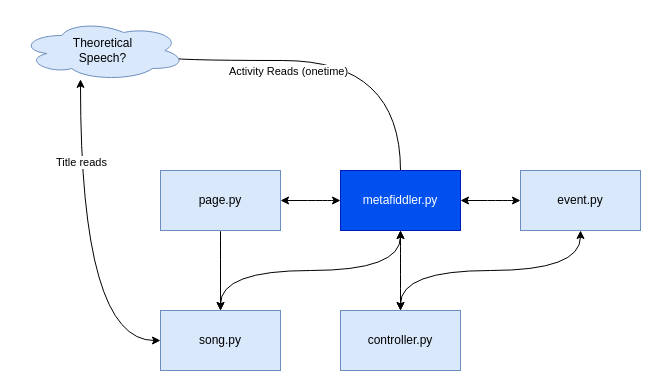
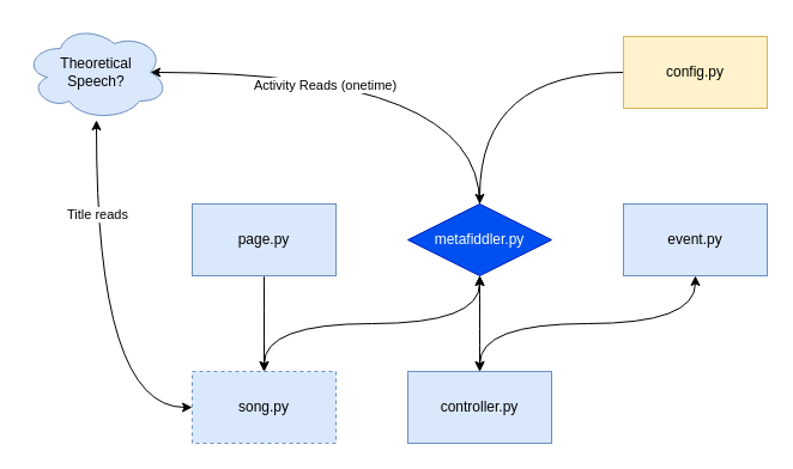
  <mxCell id="0" />
  <mxCell id="1" parent="0" />
  <mxCell id="2" style="edgeStyle=orthogonalEdgeStyle;rounded=0;orthogonalLoop=1;jettySize=auto;html=1;curved=1;startArrow=classic;startFill=1;exitX=0.5;exitY=1;exitDx=0;exitDy=0;entryX=0.5;entryY=0;entryDx=0;entryDy=0;" edge="1" parent="1" source="7" target="8"><mxGeometry relative="1" as="geometry"><Array as="points"><mxPoint x="400" y="270" /><mxPoint x="220" y="270" /></Array></mxGeometry></mxCell>
  <mxCell id="3" style="edgeStyle=orthogonalEdgeStyle;curved=1;rounded=0;orthogonalLoop=1;jettySize=auto;html=1;entryX=0.5;entryY=0;entryDx=0;entryDy=0;startArrow=classic;startFill=1;endArrow=classic;endFill=1;strokeColor=#000000;" edge="1" parent="1" source="7" target="11"><mxGeometry relative="1" as="geometry" /></mxCell>
- <mxCell id="4" style="edgeStyle=orthogonalEdgeStyle;curved=1;rounded=0;orthogonalLoop=1;jettySize=auto;html=1;startArrow=classic;startFill=1;endArrow=classic;endFill=1;strokeColor=#000000;" edge="1" parent="1" source="7" target="19"><mxGeometry relative="1" as="geometry" /></mxCell>
  <mxCell id="5" style="edgeStyle=orthogonalEdgeStyle;rounded=0;orthogonalLoop=1;jettySize=auto;html=1;entryX=0.875;entryY=0.5;entryDx=0;entryDy=0;entryPerimeter=0;startArrow=none;startFill=0;endArrow=classic;endFill=1;strokeColor=#000000;exitX=0.5;exitY=0;exitDx=0;exitDy=0;curved=1;" edge="1" parent="1" source="7" target="17"><mxGeometry relative="1" as="geometry"><Array as="points"><mxPoint x="400" y="60" /></Array></mxGeometry></mxCell>
  <mxCell id="6" value="Activity Reads (onetime)" style="edgeLabel;html=1;align=center;verticalAlign=middle;resizable=0;points=[];" vertex="1" connectable="0" parent="5"><mxGeometry x="0.187" y="-2" relative="1" as="geometry"><mxPoint x="-12" y="12" as="offset" /></mxGeometry></mxCell>
- <mxCell id="7" value="metafiddler.py" style="rounded=0;whiteSpace=wrap;html=1;fillColor=#0050ef;strokeColor=#001DBC;fontColor=#ffffff;" vertex="1" parent="1"><mxGeometry x="340" y="170" width="120" height="60" as="geometry" /></mxCell>
- <mxCell id="8" value="song.py" style="rounded=0;whiteSpace=wrap;html=1;fillColor=#dae8fc;strokeColor=#6c8ebf;" vertex="1" parent="1"><mxGeometry x="160" y="310" width="120" height="60" as="geometry" /></mxCell>
+ <mxCell id="7" value="metafiddler.py" style="rhombus;whiteSpace=wrap;html=1;fillColor=#0050ef;strokeColor=#001DBC;fontColor=#ffffff;" vertex="1" parent="1"><mxGeometry x="340" y="170" width="120" height="60" as="geometry" /></mxCell>
+ <mxCell id="8" value="song.py" style="rounded=0;whiteSpace=wrap;html=1;fillColor=#dae8fc;strokeColor=#6c8ebf;dashed=1;" vertex="1" parent="1"><mxGeometry x="160" y="310" width="120" height="60" as="geometry" /></mxCell>
+ <mxCell id="9" style="edgeStyle=orthogonalEdgeStyle;rounded=0;orthogonalLoop=1;jettySize=auto;html=1;curved=1;" edge="1" parent="1" source="10" target="7"><mxGeometry relative="1" as="geometry" /></mxCell>
+ <mxCell id="10" value="config.py" style="rounded=0;whiteSpace=wrap;html=1;fillColor=#fff2cc;strokeColor=#d6b656;" vertex="1" parent="1"><mxGeometry x="520" y="30" width="120" height="60" as="geometry" /></mxCell>
  <mxCell id="11" value="controller.py" style="rounded=0;whiteSpace=wrap;html=1;fillColor=#dae8fc;strokeColor=#6c8ebf;" vertex="1" parent="1"><mxGeometry x="340" y="310" width="120" height="60" as="geometry" /></mxCell>
  <mxCell id="12" style="edgeStyle=orthogonalEdgeStyle;curved=1;rounded=0;orthogonalLoop=1;jettySize=auto;html=1;startArrow=classic;startFill=1;entryX=0.5;entryY=0;entryDx=0;entryDy=0;exitX=0.5;exitY=1;exitDx=0;exitDy=0;" edge="1" parent="1" source="14" target="11"><mxGeometry relative="1" as="geometry" /></mxCell>
- <mxCell id="13" style="edgeStyle=orthogonalEdgeStyle;curved=1;rounded=0;orthogonalLoop=1;jettySize=auto;html=1;startArrow=classic;startFill=1;endArrow=classic;endFill=1;strokeColor=#000000;" edge="1" parent="1" source="14" target="7"><mxGeometry relative="1" as="geometry" /></mxCell>
  <mxCell id="14" value="event.py" style="rounded=0;whiteSpace=wrap;html=1;fillColor=#dae8fc;strokeColor=#6c8ebf;" vertex="1" parent="1"><mxGeometry x="520" y="170" width="120" height="60" as="geometry" /></mxCell>
  <mxCell id="15" style="edgeStyle=orthogonalEdgeStyle;curved=1;rounded=0;orthogonalLoop=1;jettySize=auto;html=1;entryX=0;entryY=0.5;entryDx=0;entryDy=0;startArrow=classic;startFill=1;endArrow=classic;endFill=1;strokeColor=#000000;" edge="1" parent="1" source="17" target="8"><mxGeometry relative="1" as="geometry"><Array as="points"><mxPoint x="80" y="340" /></Array></mxGeometry></mxCell>
  <mxCell id="16" value="Title reads" style="edgeLabel;html=1;align=center;verticalAlign=middle;resizable=0;points=[];" vertex="1" connectable="0" parent="15"><mxGeometry x="-0.511" relative="1" as="geometry"><mxPoint as="offset" /></mxGeometry></mxCell>
- <mxCell id="17" value="Theoretical&lt;br&gt;Speech?" style="ellipse;shape=cloud;whiteSpace=wrap;html=1;fillColor=#dae8fc;strokeColor=#6c8ebf;" vertex="1" parent="1"><mxGeometry x="20" y="20" width="165" height="60" as="geometry" /></mxCell>
+ <mxCell id="17" value="Theoretical&lt;br&gt;Speech?" style="ellipse;shape=cloud;whiteSpace=wrap;html=1;fillColor=#dae8fc;strokeColor=#6c8ebf;" vertex="1" parent="1"><mxGeometry x="20" y="20" width="120" height="80" as="geometry" /></mxCell>
  <mxCell id="18" style="edgeStyle=orthogonalEdgeStyle;curved=1;rounded=0;orthogonalLoop=1;jettySize=auto;html=1;startArrow=none;startFill=0;endArrow=classic;endFill=1;strokeColor=#000000;" edge="1" parent="1" source="19" target="8"><mxGeometry relative="1" as="geometry" /></mxCell>
  <mxCell id="19" value="page.py" style="rounded=0;whiteSpace=wrap;html=1;fillColor=#dae8fc;strokeColor=#6c8ebf;" vertex="1" parent="1"><mxGeometry x="160" y="170" width="120" height="60" as="geometry" /></mxCell>
